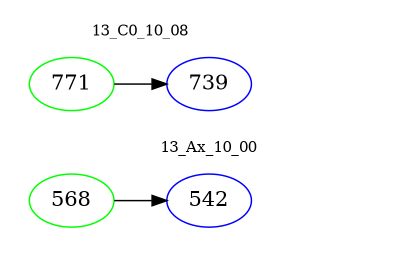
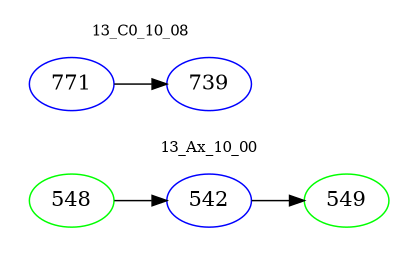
  digraph {
    rankdir=LR
    node [color=green]
    edge [color=black]
-   n1 [label=568]
+   n1 [label=548]
    n2 [color=blue label=542]
-   n4 [label=771]
+   n3 [label=549]
+   n4 [color=blue label=771]
    n5 [color=blue label=739]
    subgraph cluster_1 {
      color=white
      fontsize=10
      label="13_Ax_10_00"
      n1
      n2
+     n3
    }
    subgraph cluster_2 {
      color=white
      fontsize=10
      label="13_C0_10_08"
      n4
      n5
    }
    n1 -> n2
+   n2 -> n3
    n4 -> n5
  }
